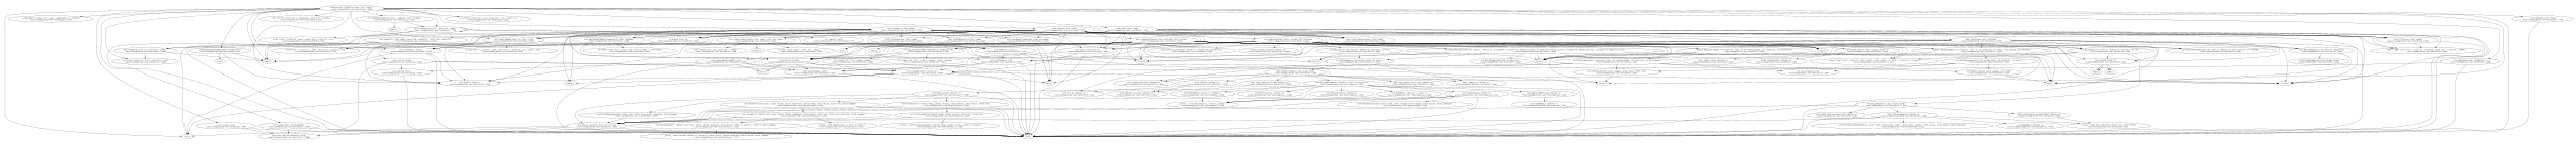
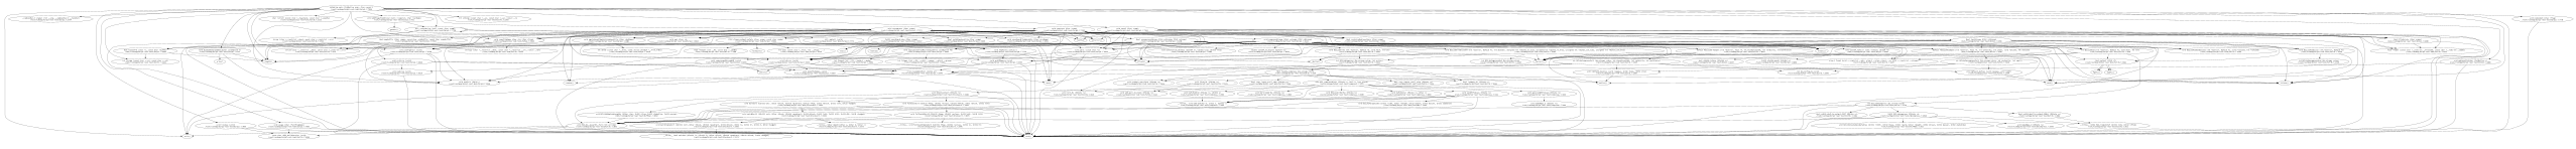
  digraph {
    fontname="Source Code Pro"
    rankdir=TB
    node [fontname="Source Code Pro"]
    edge [fontname="Source Code Pro"]
    n1 [label="IntNative main (IntNative argc, Char *argv[])\n/root/rustmap/bzip2-real-test/bzip2.i:7850"]
    n2 [label="void configError (void)\n/root/rustmap/bzip2-real-test/bzip2.i:6799"]
    n3 [label="__sighandler_t signal (int __sig, __sighandler_t __handler)\n/root/rustmap/bzip2-real-test/bzip2.i:2754"]
    n4 [label="void mySIGSEGVorSIGBUScatcher (IntNative n)\n/root/rustmap/bzip2-real-test/bzip2.i:6703"]
    n5 [label="void copyFileName (Char *to, Char *from)\n/root/rustmap/bzip2-real-test/bzip2.i:6826"]
    n6 [label="void addFlagsFromEnvVar (Cell **argList, Char *varName)\n/root/rustmap/bzip2-real-test/bzip2.i:7811"]
    n7 [label="Cell *snocString (Cell *root, Char *name)\n/root/rustmap/bzip2-real-test/bzip2.i:7789"]
    n8 [label="int strcmp (const char *__s1, const char *__s2)\n/root/rustmap/bzip2-real-test/bzlib.i:2262"]
    n9 [label="length()"]
    n10 [label="char *strstr (const char *__haystack, const char *__needle)\n/root/rustmap/bzip2-real-test/bzlib.i:2315"]
    n11 [label="void license (void)\n/root/rustmap/bzip2-real-test/bzip2.i:7666"]
    n12 [label="void usage (Char *fullProgName)\n/root/rustmap/bzip2-real-test/bzip2.i:7693"]
    n13 [label="exit()"]
    n14 [label="verb()"]
    n15 [label="void redundant (Char *flag)\n/root/rustmap/bzip2-real-test/bzip2.i:7739"]
    n16 [label="int strncmp (const char *__s1, const char *__s2, size_t __n)\n/root/rustmap/bzip2-real-test/bzlib.i:2265"]
    n17 [label="void mySignalCatcher (IntNative n)\n/root/rustmap/bzip2-real-test/bzip2.i:6690"]
    n18 [label="void compress (Char *name)\n/root/rustmap/bzip2-real-test/bzip2.i:7022"]
    n19 [label="void uncompress (Char *name)\n/root/rustmap/bzip2-real-test/bzip2.i:7273"]
    n20 [label="void setExit (Int32 v)\n/root/rustmap/bzip2-real-test/bzip2.i:6508"]
    n21 [label="void testf (Char *name)\n/root/rustmap/bzip2-real-test/bzip2.i:7541"]
    n22 [label="obuf()"]
    n23 [label="write()"]
    n24 [label="strncpy (char *__restrict __dest, const char *__restrict __src, size_t __len)\n/root/rustmap/bzip2-real-test/bzlib.i:2516"]
    n25 [label="getenv()"]
    n26 [label="Cell *mkCell (void)\n/root/rustmap/bzip2-real-test/bzip2.i:7772"]
    n27 [label="void *myMalloc (Int32 n)\n/root/rustmap/bzip2-real-test/bzip2.i:7758"]
    n28 [label="strcpy (char *__restrict __dest, const char *__restrict __src)\n/root/rustmap/bzip2-real-test/bzlib.i:2501"]
    n29 [label="const char *BZ2_bzlibVersion (void)\n/root/rustmap/bzip2-real-test/bzlib.i:4560"]
    n30 [label="void cleanUpAndFail (Int32 ec)\n/root/rustmap/bzip2-real-test/bzip2.i:6548"]
    n31 [label="stat()"]
    n32 [label="fclose()"]
    n33 [label="remove()"]
    n34 [label="void panic (const Char *s)\n/root/rustmap/bzip2-real-test/bzip2.i:6623"]
    n35 [label="strcat (char *__restrict __dest, const char *__restrict __src)\n/root/rustmap/bzip2-real-test/bzlib.i:2532"]
    n36 [label="Bool containsDubiousChars (Char *name)\n/root/rustmap/bzip2-real-test/bzip2.i:6980"]
    n37 [label="Bool fileExists (Char *name)\n/root/rustmap/bzip2-real-test/bzip2.i:6849"]
+   n38 [label="strerror()"]
    n39 [label="Bool hasSuffix (Char *s, const Char *suffix)\n/root/rustmap/bzip2-real-test/bzip2.i:6999"]
    n40 [label="Bool notAStandardFile (Char *name)\n/root/rustmap/bzip2-real-test/bzip2.i:6896"]
    n41 [label="Int32 countHardLinks (Char *name)\n/root/rustmap/bzip2-real-test/bzip2.i:6917"]
    n42 [label="void saveInputFileMetaInfo (Char *srcName)\n/root/rustmap/bzip2-real-test/bzip2.i:6931"]
+   n43 [label="isatty()"]
    n44 [label="fileno()"]
    n45 [label="FILE *fopen (const char *__restrict __filename, const char *__restrict __modes)\n/root/rustmap/bzip2-real-test/bzlib.i:1453"]
    n46 [label="FILE *fopen_output_safely (Char *name, const char *mode)\n/root/rustmap/bzip2-real-test/bzip2.i:6861"]
    n47 [label="void pad (Char *s)\n/root/rustmap/bzip2-real-test/bzip2.i:6813"]
    n48 [label="fflush()"]
    n49 [label="void compressStream (FILE *stream, FILE *zStream)\n/root/rustmap/bzip2-real-test/bzip2.i:6122"]
    n50 [label="void applySavedTimeInfoToOutputFile (Char *dstName)\n/root/rustmap/bzip2-real-test/bzip2.i:6943"]
    n51 [label="void ioError (void)\n/root/rustmap/bzip2-real-test/bzip2.i:6674"]
    n52 [label="Bool mapSuffix (Char *name, const Char *oldSuffix, const Char *newSuffix)\n/root/rustmap/bzip2-real-test/bzip2.i:7009"]
    n53 [label="Bool uncompressStream (FILE *zStream, FILE *stream)\n/root/rustmap/bzip2-real-test/bzip2.i:6246"]
    n54 [label="Bool testStream (FILE *zStream)\n/root/rustmap/bzip2-real-test/bzip2.i:6391"]
    n55 [label="malloc()"]
    n56 [label="void outOfMemory (void)\n/root/rustmap/bzip2-real-test/bzip2.i:6785"]
    n57 [label="void showFileNames (void)\n/root/rustmap/bzip2-real-test/bzip2.i:6533"]
    n58 [label="indx()"]
    n59 [label="int open (const char *__file, int __oflag, ...)\n/root/rustmap/bzip2-real-test/bzip2.i:4314"]
    n60 [label="FILE *fdopen (int __fd, const char *__modes)\n/root/rustmap/bzip2-real-test/bzlib.i:1460"]
    n61 [label="mainSort()"]
    n62 [label="ferror()"]
    n63 [label="BZFILE *BZ2_bzWriteOpen (int *bzerror, FILE *f, int blockSize100k, int verbosity, int workFactor)\n/root/rustmap/bzip2-real-test/bzlib.i:3853"]
    n64 [label="Bool myfeof (FILE *f)\n/root/rustmap/bzip2-real-test/bzlib.i:3841"]
    n65 [label="size_t fread (void *__restrict __ptr, size_t __size, size_t __n, FILE *__restrict __stream)\n/root/rustmap/bzip2-real-test/bzlib.i:1687"]
    n66 [label="void BZ2_bzWrite (int *bzerror, BZFILE *b, void *buf, int len)\n/root/rustmap/bzip2-real-test/bzlib.i:3945"]
    n67 [label="void BZ2_bzWriteClose64 (int *bzerror, BZFILE *b, int abandon, unsigned int *nbytes_in_lo32, unsigned int *nbytes_in_hi32, unsigned int *nbytes_out_lo32, unsigned int *nbytes_out_hi32)\n/root/rustmap/bzip2-real-test/bzlib.i:4042"]
    n68 [label="void applySavedFileAttrToOutputFile (IntNative fd)\n/root/rustmap/bzip2-real-test/bzip2.i:6962"]
    n69 [label="void uInt64_from_UInt32s (UInt64 *n, UInt32 lo32, UInt32 hi32)\n/root/rustmap/bzip2-real-test/bzip2.i:6029"]
    n70 [label="double uInt64_to_double (UInt64 *n)\n/root/rustmap/bzip2-real-test/bzip2.i:6043"]
    n71 [label="void uInt64_toAscii (char *outbuf, UInt64 *n)\n/root/rustmap/bzip2-real-test/bzip2.i:6086"]
    n72 [label="int utime (const char *__file, const struct utimbuf *__file_times)\n/root/rustmap/bzip2-real-test/bzip2.i:4410"]
    n73 [label="perror()"]
    n74 [label="fwrite()"]
    n75 [label="BZFILE *BZ2_bzReadOpen (int *bzerror, FILE *f, int verbosity, int small, void *unused, int nUnused)\n/root/rustmap/bzip2-real-test/bzlib.i:4154"]
    n76 [label="int BZ2_bzRead (int *bzerror, BZFILE *b, void *buf, int len)\n/root/rustmap/bzip2-real-test/bzlib.i:4290"]
    n77 [label="void BZ2_bzReadGetUnused (int *bzerror, BZFILE *b, void **unused, int *nUnused)\n/root/rustmap/bzip2-real-test/bzlib.i:4394"]
    n78 [label="void BZ2_bzReadClose (int *bzerror, BZFILE *b)\n/root/rustmap/bzip2-real-test/bzlib.i:4258"]
    n79 [label="rewind()"]
    n80 [label="void crcError (void)\n/root/rustmap/bzip2-real-test/bzip2.i:6640"]
    n81 [label="void compressedStreamEOF (void)\n/root/rustmap/bzip2-real-test/bzip2.i:6655"]
    n82 [label="int BZ2_bzCompressInit (bz_stream *strm, int blockSize100k, int verbosity, int workFactor)\n/root/rustmap/bzip2-real-test/bzlib.i:3045"]
    n83 [label="fgetc()"]
    n84 [label="ungetc()"]
    n85 [label="int BZ2_bzCompress (bz_stream *strm, int action)\n/root/rustmap/bzip2-real-test/bzlib.i:3303"]
    n86 [label="int BZ2_bzCompressEnd (bz_stream *strm)\n/root/rustmap/bzip2-real-test/bzlib.i:3368"]
    n87 [label="int fchmod (int __fd, __mode_t __mode)\n/root/rustmap/bzip2-real-test/bzip2.i:5892"]
    n88 [label="int fchown (int __fd, __uid_t __owner, __gid_t __group)\n/root/rustmap/bzip2-real-test/bzip2.i:4491"]
    n89 [label="Int32 uInt64_qrm10 (UInt64 *n)\n/root/rustmap/bzip2-real-test/bzip2.i:6068"]
    n90 [label="Bool uInt64_isZero (UInt64 *n)\n/root/rustmap/bzip2-real-test/bzip2.i:6057"]
    n91 [label="int bz_config_ok (void)\n/root/rustmap/bzip2-real-test/bzlib.i:2986"]
    n92 [label="void *default_bzalloc (void *opaque, Int32 items, Int32 size)\n/root/rustmap/bzip2-real-test/bzlib.i:2997"]
    n93 [label="void default_bzfree (void *opaque, void *addr)\n/root/rustmap/bzip2-real-test/bzlib.i:3004"]
    n94 [label="void init_RL (EState *s)\n/root/rustmap/bzip2-real-test/bzlib.i:3028"]
    n95 [label="void prepare_new_block (EState *s)\n/root/rustmap/bzip2-real-test/bzlib.i:3014"]
    n96 [label="Bool handle_compress (bz_stream *strm)\n/root/rustmap/bzip2-real-test/bzlib.i:3257"]
    n97 [label="Bool isempty_RL (EState *s)\n/root/rustmap/bzip2-real-test/bzlib.i:3036"]
    n98 [label="Bool copy_output_until_stop (EState *s)\n/root/rustmap/bzip2-real-test/bzlib.i:3230"]
    n99 [label="Bool copy_input_until_stop (EState *s)\n/root/rustmap/bzip2-real-test/bzlib.i:3185"]
    n100 [label="void flush_RL (EState *s)\n/root/rustmap/bzip2-real-test/bzlib.i:3179"]
    n101 [label="void BZ2_compressBlock (EState *s, Bool is_last_block)\n/root/rustmap/bzip2-real-test/compress.i:3471"]
    n102 [label="void add_pair_to_block (EState *s)\n/root/rustmap/bzip2-real-test/bzlib.i:3143"]
    n103 [label="void BZ2_blockSort (EState *s)\n/root/rustmap/bzip2-real-test/blocksort.i:3686"]
    n104 [label="void BZ2_bsInitWrite (EState *s)\n/root/rustmap/bzip2-real-test/compress.i:2939"]
    n105 [label="void bsPutUChar (EState *s, UChar c)\n/root/rustmap/bzip2-real-test/compress.i:2980"]
    n106 [label="void bsPutUInt32 (EState *s, UInt32 u)\n/root/rustmap/bzip2-real-test/compress.i:2969"]
    n107 [label="__inline__ void bsW (EState *s, Int32 n, UInt32 v)\n/root/rustmap/bzip2-real-test/compress.i:2959"]
    n108 [label="void generateMTFValues (EState *s)\n/root/rustmap/bzip2-real-test/compress.i:3006"]
    n109 [label="void sendMTFValues (EState *s)\n/root/rustmap/bzip2-real-test/compress.i:3102"]
    n110 [label="void bsFinishWrite (EState *s)\n/root/rustmap/bzip2-real-test/compress.i:2948"]
    n111 [label="void fallbackSort (UInt32 *fmap, UInt32 *eclass, UInt32 *bhtab, Int32 nblock, Int32 verb)\n/root/rustmap/bzip2-real-test/blocksort.i:3051"]
    n112 [label="void mainSort (UInt32 *ptr, UChar *block, UInt16 *quadrant, UInt32 *ftab, Int32 nblock, Int32 verb, Int32 *budget)\n/root/rustmap/bzip2-real-test/blocksort.i:3482"]
    n113 [label="void BZ2_bz__AssertH__fail (int errcode)\n/root/rustmap/bzip2-real-test/bzlib.i:2932"]
    n114 [label="void makeMaps_e (EState *s)\n/root/rustmap/bzip2-real-test/compress.i:2992"]
    n115 [label="void BZ2_hbMakeCodeLengths (UChar *len, Int32 *freq, Int32 alphaSize, Int32 maxLen)\n/root/rustmap/bzip2-real-test/huffman.i:2932"]
    n116 [label="void BZ2_hbAssignCodes (Int32 *code, UChar *length, Int32 minLen, Int32 maxLen, Int32 alphaSize)\n/root/rustmap/bzip2-real-test/huffman.i:3003"]
    n117 [label="void fallbackQSort3 (UInt32 *fmap, UInt32 *eclass, Int32 loSt, Int32 hiSt)\n/root/rustmap/bzip2-real-test/blocksort.i:2970"]
    n118 [label="void mainQSort3 (UInt32 *ptr, UChar *block, UInt16 *quadrant, Int32 nblock, Int32 loSt, Int32 hiSt, Int32 dSt, Int32 *budget)\n/root/rustmap/bzip2-real-test/blocksort.i:3384"]
    n119 [label="__inline__ void fallbackSimpleSort (UInt32 *fmap, UInt32 *eclass, Int32 lo, Int32 hi)\n/root/rustmap/bzip2-real-test/blocksort.i:2941"]
    n120 [label="void mainSimpleSort (UInt32 *ptr, UChar *block, UInt16 *quadrant, Int32 nblock, Int32 lo, Int32 hi, Int32 d, Int32 *budget)\n/root/rustmap/bzip2-real-test/blocksort.i:3300"]
    n121 [label="__inline__ UChar mmed3 (UChar a, UChar b, UChar c)\n/root/rustmap/bzip2-real-test/blocksort.i:3373"]
    n122 [label="__inline__ Bool mainGtU (UInt32 i1, UInt32 i2, UChar *block, UInt16 *quadrant, UInt32 nblock, Int32 *budget)\n/root/rustmap/bzip2-real-test/blocksort.i:3171"]
    n123 [label="int BZ2_bzDecompressInit (bz_stream *strm, int verbosity, int small)\n/root/rustmap/bzip2-real-test/bzlib.i:3404"]
    n124 [label="int BZ2_bzDecompress (bz_stream *strm)\n/root/rustmap/bzip2-real-test/bzlib.i:3734"]
    n125 [label="int BZ2_bzDecompressEnd (bz_stream *strm)\n/root/rustmap/bzip2-real-test/bzlib.i:3798"]
    n126 [label="void cadvise (void)\n/root/rustmap/bzip2-real-test/bzip2.i:6516"]
    n127 [label="Bool unRLE_obuf_to_output_SMALL (DState *s)\n/root/rustmap/bzip2-real-test/bzlib.i:3632"]
    n128 [label="Bool unRLE_obuf_to_output_FAST (DState *s)\n/root/rustmap/bzip2-real-test/bzlib.i:3462"]
    n129 [label="Int32 BZ2_decompress (DState *s)\n/root/rustmap/bzip2-real-test/decompress.i:2946"]
    n130 [label="__inline__ Int32 BZ2_indexIntoF (Int32 indx, Int32 *cftab)\n/root/rustmap/bzip2-real-test/bzlib.i:3613"]
    n131 [label="void makeMaps_d (DState *s)\n/root/rustmap/bzip2-real-test/decompress.i:2936"]
    n132 [label="void BZ2_hbCreateDecodeTables (Int32 *limit, Int32 *base, Int32 *perm, UChar *length, Int32 minLen, Int32 maxLen, Int32 alphaSize)\n/root/rustmap/bzip2-real-test/huffman.i:3021"]
    n1 -> n2
    n1 -> n3
    n1 -> n4
    n1 -> n5
    n1 -> n6
    n1 -> n7
    n1 -> n8
    n1 -> n9
    n1 -> n10
    n1 -> n11
    n1 -> n12
    n1 -> n13
    n1 -> n14
    n1 -> n15
    n1 -> n16
    n1 -> n17
    n1 -> n18
    n1 -> n19
    n1 -> n20
    n1 -> n21
    n1 -> n22
    n2 -> n13
    n2 -> n14
    n2 -> n20
    n4 -> n9
    n4 -> n20
    n4 -> n23
    n5 -> n9
    n5 -> n13
    n5 -> n14
    n5 -> n20
    n5 -> n24
    n6 -> n7
    n6 -> n25
    n7 -> n7
    n7 -> n9
    n7 -> n26
    n7 -> n27
    n7 -> n28
    n11 -> n14
    n11 -> n29
    n12 -> n14
    n12 -> n29
    n15 -> n14
    n17 -> n14
    n17 -> n30
    n18 -> n5
    n18 -> n14
    n18 -> n20
    n18 -> n31
    n18 -> n32
    n18 -> n33
    n18 -> n34
    n18 -> n35
    n18 -> n36
    n18 -> n37
+   n18 -> n38
    n18 -> n39
    n18 -> n40
    n18 -> n41
    n18 -> n42
+   n18 -> n43
    n18 -> n44
    n18 -> n45
    n18 -> n46
    n18 -> n47
    n18 -> n48
    n18 -> n49
    n18 -> n50
    n18 -> n51
    n19 -> n5
    n19 -> n14
    n19 -> n20
    n19 -> n31
    n19 -> n32
    n19 -> n33
    n19 -> n34
    n19 -> n35
    n19 -> n36
    n19 -> n37
+   n19 -> n38
    n19 -> n40
    n19 -> n41
    n19 -> n42
+   n19 -> n43
    n19 -> n44
    n19 -> n45
    n19 -> n46
    n19 -> n47
    n19 -> n48
    n19 -> n50
    n19 -> n51
    n19 -> n52
    n19 -> n53
    n21 -> n5
    n21 -> n14
    n21 -> n20
    n21 -> n31
    n21 -> n34
    n21 -> n36
    n21 -> n37
+   n21 -> n38
+   n21 -> n43
    n21 -> n44
    n21 -> n45
    n21 -> n47
    n21 -> n48
    n21 -> n54
    n26 -> n27
    n27 -> n55
    n27 -> n56
    n30 -> n13
    n30 -> n14
    n30 -> n20
    n30 -> n31
    n30 -> n32
    n30 -> n33
    n34 -> n14
    n34 -> n30
    n34 -> n57
    n37 -> n32
    n37 -> n45
    n39 -> n8
    n39 -> n9
    n40 -> n58
    n41 -> n58
    n42 -> n31
    n42 -> n51
    n46 -> n59
    n46 -> n60
    n46 -> n61
    n47 -> n9
    n47 -> n14
    n49 -> n2
    n49 -> n14
    n49 -> n32
    n49 -> n34
    n49 -> n44
    n49 -> n48
    n49 -> n51
    n49 -> n56
    n49 -> n62
    n49 -> n63
    n49 -> n64
    n49 -> n65
    n49 -> n66
    n49 -> n67
    n49 -> n68
    n49 -> n69
    n49 -> n70
    n49 -> n71
    n50 -> n51
    n50 -> n72
    n51 -> n14
    n51 -> n30
    n51 -> n57
    n51 -> n73
    n52 -> n9
    n52 -> n35
    n52 -> n39
    n53 -> n2
    n53 -> n14
    n53 -> n32
    n53 -> n34
    n53 -> n44
    n53 -> n48
    n53 -> n51
    n53 -> n56
    n53 -> n62
    n53 -> n64
    n53 -> n65
    n53 -> n68
    n53 -> n74
    n53 -> n75
    n53 -> n76
    n53 -> n77
    n53 -> n78
    n53 -> n79
    n53 -> n80
    n53 -> n81
    n54 -> n2
    n54 -> n14
    n54 -> n32
    n54 -> n34
    n54 -> n51
    n54 -> n56
    n54 -> n62
    n54 -> n64
    n54 -> n75
    n54 -> n76
    n54 -> n77
    n54 -> n78
    n56 -> n14
    n56 -> n30
    n56 -> n57
    n57 -> n14
    n63 -> n22
    n63 -> n55
    n63 -> n62
    n63 -> n82
    n64 -> n83
    n64 -> n83
    n64 -> n84
    n64 -> n84
    n66 -> n62
    n66 -> n74
    n66 -> n85
    n67 -> n22
    n67 -> n48
    n67 -> n62
    n67 -> n74
    n67 -> n85
    n67 -> n86
    n68 -> n51
    n68 -> n87
    n68 -> n88
    n71 -> n89
    n71 -> n90
    n75 -> n22
    n75 -> n55
    n75 -> n62
    n75 -> n123
    n76 -> n62
    n76 -> n64
    n76 -> n65
    n76 -> n124
    n78 -> n22
    n78 -> n125
    n80 -> n14
    n80 -> n30
    n80 -> n57
    n80 -> n126
    n81 -> n14
    n81 -> n30
    n81 -> n57
    n81 -> n73
    n81 -> n126
    n82 -> n91
    n82 -> n92
    n82 -> n93
    n82 -> n94
    n82 -> n95
    n85 -> n96
    n85 -> n97
    n92 -> n55
    n93 -> n22
    n96 -> n95
    n96 -> n97
    n96 -> n98
    n96 -> n99
    n96 -> n100
    n96 -> n101
    n99 -> n102
    n100 -> n94
    n100 -> n102
    n101 -> n14
    n101 -> n103
    n101 -> n104
    n101 -> n105
    n101 -> n106
    n101 -> n107
    n101 -> n108
    n101 -> n109
    n101 -> n110
    n103 -> n14
    n103 -> n111
    n103 -> n112
    n103 -> n113
    n105 -> n107
    n106 -> n107
    n108 -> n114
    n109 -> n14
    n109 -> n107
    n109 -> n113
    n109 -> n115
    n109 -> n116
    n111 -> n14
    n111 -> n113
    n111 -> n117
    n112 -> n14
    n112 -> n113
    n112 -> n118
    n113 -> n13
    n113 -> n14
    n113 -> n29
    n115 -> n113
    n117 -> n113
    n117 -> n119
    n118 -> n113
    n118 -> n120
    n118 -> n121
    n120 -> n122
    n123 -> n91
    n123 -> n92
    n123 -> n93
    n124 -> n14
    n124 -> n113
    n124 -> n127
    n124 -> n128
    n124 -> n129
    n126 -> n14
    n127 -> n130
    n129 -> n14
    n129 -> n113
    n129 -> n130
    n129 -> n131
    n129 -> n132
  }
